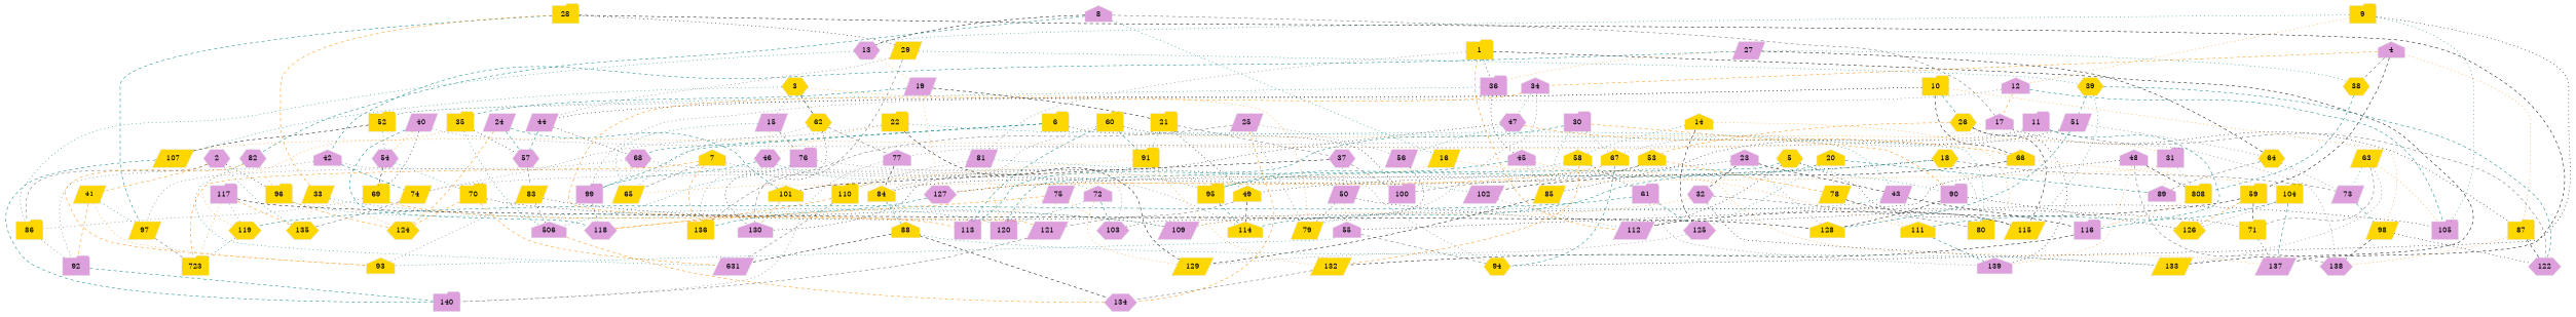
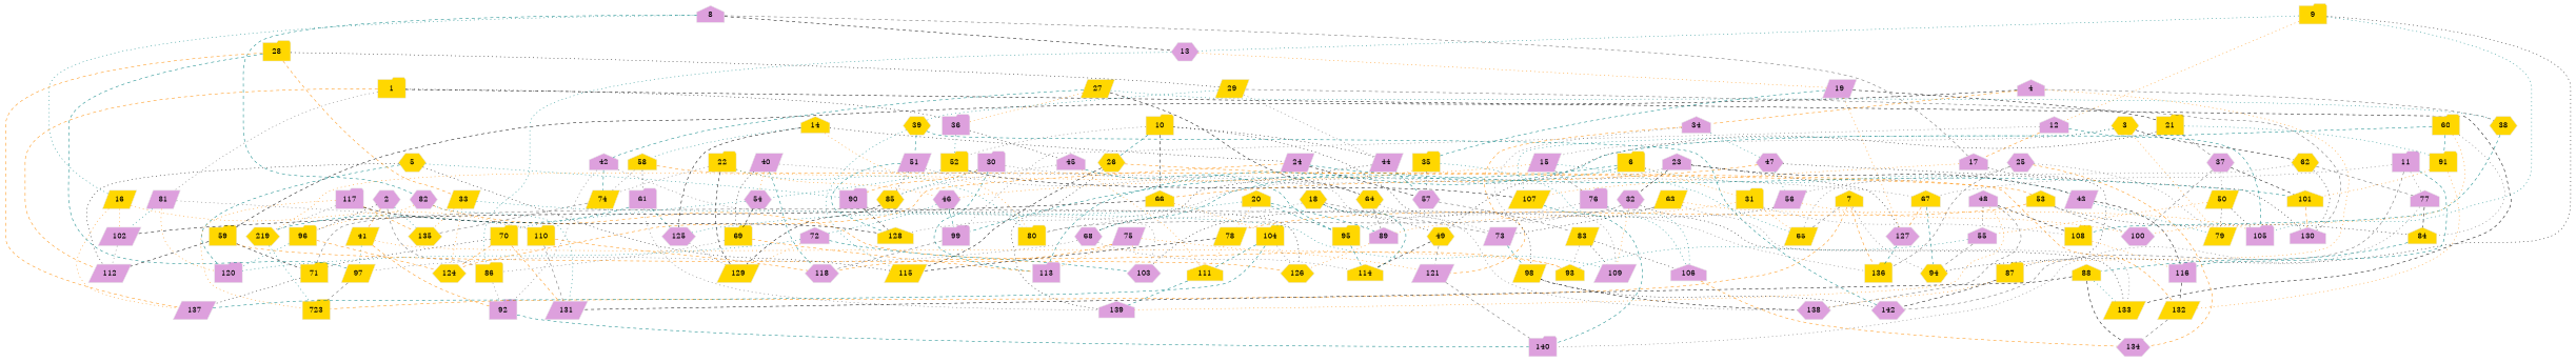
  graph {
    node [color=gray90 fillcolor=gold shape=folder style=filled]
    edge [color=teal style=dotted]
    36 [fillcolor=plum]
    1
    81 [fillcolor=plum shape=parallelogram]
    112 [fillcolor=plum shape=parallelogram]
    133 [shape=parallelogram]
    52
    45 [fillcolor=plum shape=house]
    120 [fillcolor=plum]
    102 [fillcolor=plum shape=parallelogram]
    110
    2 [fillcolor=plum shape=hexagon]
    41 [shape=parallelogram]
    86
    96
    135 [shape=hexagon]
    97 [shape=parallelogram]
    92 [fillcolor=plum]
    93 [shape=house]
    124 [shape=hexagon]
    3 [shape=hexagon]
    15 [fillcolor=plum shape=parallelogram]
    62 [shape=hexagon]
    79 [shape=parallelogram]
    107 [shape=parallelogram]
    65 [shape=parallelogram]
    46 [fillcolor=plum shape=hexagon]
    76 [fillcolor=plum]
    77 [fillcolor=plum shape=house]
    130 [fillcolor=plum shape=house]
    140 [fillcolor=plum]
    4 [fillcolor=plum shape=house]
    34 [fillcolor=plum shape=house]
    38 [shape=hexagon]
    59
    87
    109 [fillcolor=plum shape=parallelogram]
    47 [fillcolor=plum shape=hexagon]
    121 [fillcolor=plum shape=parallelogram]
-   108 [label=808]
+   108
    71
    126 [shape=hexagon]
-   122 [fillcolor=plum shape=hexagon]
+   122 [fillcolor=plum shape=hexagon label=142]
    138 [fillcolor=plum shape=hexagon]
    5 [shape=hexagon]
    90 [fillcolor=plum]
    115 [shape=parallelogram]
    128 [shape=house]
    6
-   31 [fillcolor=plum]
+   31
    43 [fillcolor=plum shape=parallelogram]
    68 [fillcolor=plum shape=hexagon]
    99 [fillcolor=plum]
    89 [fillcolor=plum shape=house]
    116 [fillcolor=plum]
    114 [shape=house]
    118 [fillcolor=plum shape=hexagon]
    7 [shape=house]
    94 [shape=hexagon]
    n59 [label=723]
    136
    8 [fillcolor=plum shape=house]
    13 [fillcolor=plum shape=hexagon]
    16 [shape=parallelogram]
    17 [fillcolor=plum shape=house]
    82 [fillcolor=plum shape=hexagon]
    19 [fillcolor=plum shape=parallelogram]
    137 [fillcolor=plum shape=parallelogram]
-   131 [fillcolor=plum shape=parallelogram label=631]
+   131 [fillcolor=plum shape=parallelogram]
    9
    12 [fillcolor=plum shape=house]
    105 [fillcolor=plum]
    26 [shape=hexagon]
    10
    44 [fillcolor=plum shape=parallelogram]
    98 [shape=parallelogram]
    66 [shape=house]
    53 [shape=house]
    139 [fillcolor=plum shape=house]
    57 [fillcolor=plum shape=hexagon]
    54 [fillcolor=plum shape=hexagon]
    11 [fillcolor=plum]
    67 [shape=house]
    127 [fillcolor=plum shape=hexagon]
    84 [shape=house]
    132 [shape=parallelogram]
    21
    35
    14 [shape=house]
    24 [fillcolor=plum shape=parallelogram]
    58 [shape=house]
    80
    125 [fillcolor=plum shape=hexagon]
    101 [shape=house]
    74 [shape=parallelogram]
    61 [fillcolor=plum]
    129 [shape=parallelogram]
    72 [fillcolor=plum shape=house]
    95
-   106 [fillcolor=plum shape=house label=506]
+   106 [fillcolor=plum shape=house]
    18 [shape=hexagon]
-   49 [shape=house]
+   49 [shape=hexagon]
    73 [fillcolor=plum shape=parallelogram]
    37 [fillcolor=plum shape=hexagon]
    91
-   119 [shape=hexagon]
+   119 [shape=hexagon label=219]
    20 [shape=house]
    78 [shape=parallelogram]
    111 [shape=house]
-   50 [fillcolor=plum shape=parallelogram]
-   100 [fillcolor=plum]
+   50 [shape=parallelogram]
+   100 [fillcolor=plum shape=hexagon]
    22
    23 [fillcolor=plum shape=house]
    32 [fillcolor=plum shape=hexagon]
    83 [shape=parallelogram]
-   25 [fillcolor=plum shape=parallelogram]
+   25 [fillcolor=plum shape=hexagon]
    56 [fillcolor=plum shape=parallelogram]
    134 [fillcolor=plum shape=hexagon]
    103 [fillcolor=plum shape=hexagon]
-   27 [fillcolor=plum shape=parallelogram]
+   27 [shape=parallelogram]
    42 [fillcolor=plum shape=house]
    64 [shape=hexagon]
    28
    29 [shape=parallelogram]
    33 [shape=parallelogram]
    39 [shape=hexagon]
    51 [fillcolor=plum shape=parallelogram]
    30 [fillcolor=plum]
-   85 [shape=parallelogram]
+   85 [shape=hexagon]
    113 [fillcolor=plum]
    55 [fillcolor=plum shape=house]
    104
    40 [fillcolor=plum shape=parallelogram]
    69
    70
    48 [fillcolor=plum shape=house]
    88 [shape=house]
    60
    63 [shape=parallelogram]
    75 [fillcolor=plum shape=parallelogram]
    117 [fillcolor=plum]
    36 -- 52
    36 -- 45 [color=black]
    1 -- 36 [color=black]
    1 -- 81 [color=gray40]
    1 -- 112 [color=darkorange style=dashed]
    1 -- 133 [color=black style=dashed]
    81 -- 120 [color=darkorange]
    81 -- 102
    81 -- 110 [color=gray40]
    52 -- 107 [color=black style=dashed]
    52 -- 54
    45 -- 95 [style=dashed]
    45 -- 111 [color=darkorange]
    45 -- 85 [color=gray40]
    102 -- 112 [color=gray40]
    110 -- 118 [color=darkorange style=dashed]
    110 -- 131 [color=gray40 style=dashed]
    2 -- 41 [color=darkorange style=dashed]
    2 -- 86 [color=gray40 style=dashed]
    2 -- 96 [color=black]
    2 -- 135
    41 -- 97
    41 -- 92 [color=darkorange style=dashed]
    41 -- 93 [color=darkorange]
    86 -- 92 [color=gray40]
    96 -- 120
    96 -- 124 [color=darkorange style=dashed]
    97 -- n59 [color=gray40 style=dashed]
    92 -- 140 [style=dashed]
    3 -- 15 [color=gray40]
    3 -- 62 [color=black style=dashed]
    3 -- 79 [color=darkorange]
    3 -- 107
    15 -- 65
    15 -- 46 [color=darkorange]
    15 -- 76 [color=gray40 style=dashed]
    62 -- 65 [color=gray40]
    62 -- 77 [color=gray40 style=dashed]
    62 -- 130 [color=black]
    107 -- 140 [style=dashed]
    46 -- 99 [style=dashed]
    46 -- 72
    76 -- 136 [color=gray40]
    76 -- 95 [color=gray40]
    76 -- 106
    77 -- 140 [color=gray40]
    77 -- 84 [color=black style=dashed]
    4 -- 34 [color=darkorange style=dashed]
    4 -- 38 [color=gray40 style=dashed]
    4 -- 59 [color=black style=dashed]
    4 -- 87 [color=darkorange]
    34 -- 109 [color=gray40]
    34 -- 47
    34 -- 121 [color=darkorange style=dashed]
    38 -- 108 [style=dashed]
    59 -- 112 [color=black style=dashed]
    59 -- 71 [color=black style=dashed]
    59 -- 126 [color=darkorange style=dashed]
    87 -- 122 [color=black style=dashed]
    87 -- 138 [color=darkorange]
    47 -- 130 [color=black]
    47 -- 66 [color=darkorange style=dashed]
    47 -- 56
    121 -- 140 [color=gray40 style=dashed]
    108 -- 116 [color=darkorange]
    71 -- 137 [color=black]
    5 -- 112 [color=black]
    5 -- 120 [style=dashed]
    5 -- 90
    5 -- 115 [color=black]
    90 -- 126 [color=black]
    90 -- 128 [color=black style=dashed]
    6 -- 31 [color=darkorange]
    6 -- 43
    6 -- 68 [style=dashed]
    6 -- 99 [style=dashed]
    31 -- 65 [color=darkorange]
    31 -- 108 [color=gray40]
    31 -- 89 [color=darkorange]
    43 -- 79
    43 -- 116 [color=black style=dashed]
    68 -- 97 [color=gray40]
    68 -- 114 [color=gray40]
    99 -- 118 [color=gray40 style=dashed]
    89 -- 126 [color=darkorange]
    116 -- 132 [color=black style=dashed]
    7 -- 65 [color=gray40 style=dashed]
    7 -- 94 [color=gray40]
    7 -- n59 [color=darkorange style=dashed]
    7 -- 136 [color=darkorange style=dashed]
    8 -- 13 [color=black style=dashed]
    8 -- 16
    8 -- 17 [color=gray40 style=dashed]
    8 -- 82 [style=dashed]
    13 -- 86
    13 -- 19 [color=darkorange]
    16 -- 102 [color=darkorange]
    16 -- 110 [color=darkorange]
    16 -- 137 [color=darkorange]
    17 -- 107 [color=darkorange]
    17 -- 87 [color=black]
    82 -- 96 [color=darkorange]
    82 -- 93 [color=darkorange style=dashed]
    82 -- 131
    19 -- 127 [color=darkorange]
    19 -- 21 [color=black style=dashed]
    19 -- 35 [style=dashed]
    9 -- 94 [color=black]
    9 -- 13
    9 -- 12 [color=darkorange]
    9 -- 105
    12 -- 99 [color=gray40]
    12 -- 17 [color=darkorange style=dashed]
    12 -- 105 [style=dashed]
    26 -- 115 [color=black style=dashed]
    26 -- 53 [color=darkorange style=dashed]
    26 -- 139 [color=black]
    10 -- 52 [color=gray40]
    10 -- 26 [style=dashed]
    10 -- 44 [color=black]
-   10 -- 98 [color=darkorange]
+   10 -- 98 [color=black]
    10 -- 66 [color=black style=dashed]
    44 -- 68 [color=black]
    44 -- 57 [style=dashed]
    98 -- 122 [color=black]
    98 -- 138 [color=black style=dashed]
    66 -- 102 [color=black style=dashed]
    66 -- 104 [color=darkorange]
    53 -- 84 [color=black]
    53 -- 78 [color=darkorange style=dashed]
    53 -- 100 [color=gray40 style=dashed]
    57 -- 83 [color=gray40 style=dashed]
    54 -- 69 [color=black style=dashed]
    54 -- 70
    11 -- 77 [color=gray40]
    11 -- 122 [color=gray40 style=dashed]
    11 -- 116 [style=dashed]
    11 -- 67 [color=gray40]
    67 -- 94 [style=dashed]
    67 -- 127 [color=darkorange style=dashed]
    127 -- 136 [style=dashed]
    84 -- 88 [style=dashed]
    132 -- 134 [color=gray40 style=dashed]
    21 -- 49 [color=black]
    21 -- 37 [color=gray40 style=dashed]
    21 -- 91
    35 -- 57 [color=black]
    35 -- 106
    35 -- 119 [color=darkorange]
+   14 -- 24 [color=black]
    14 -- 58
    14 -- 80 [color=darkorange]
    14 -- 125 [color=black style=dashed]
    24 -- 124 [color=darkorange style=dashed]
-   24 -- 57 [style=dashed]
+   24 -- 57 [color=black style=dashed]
    24 -- 101 [style=dashed]
    58 -- 132 [color=darkorange style=dashed]
    58 -- 74 [color=gray40]
    58 -- 61 [color=black]
    125 -- 129 [color=gray40]
    101 -- 130 [color=darkorange style=dashed]
    74 -- 135 [color=gray40 style=dashed]
    61 -- 139 [color=gray40]
    61 -- 125 [style=dashed]
    61 -- 119 [style=dashed]
    72 -- 120
    72 -- 129 [color=darkorange]
    72 -- 103 [style=dashed]
    95 -- 114 [style=dashed]
    106 -- 134 [color=darkorange style=dashed]
    18 -- 114 [style=dashed]
    18 -- 80 [color=gray40]
    18 -- 49 [color=black]
    18 -- 73 [color=gray40 style=dashed]
    49 -- 121 [color=gray40 style=dashed]
    49 -- 114 [color=black style=dashed]
    73 -- 98 [style=dashed]
    37 -- 101 [color=black style=dashed]
    37 -- 50 [color=gray40]
    37 -- 100 [color=gray40 style=dashed]
    91 -- 132 [color=darkorange]
    91 -- 101 [color=darkorange]
    119 -- n59
    20 -- 89 [style=dashed]
    20 -- 125
    20 -- 95 [style=dashed]
    20 -- 78 [color=darkorange]
    78 -- 115 [color=black style=dashed]
    78 -- 111 [color=darkorange]
    111 -- 139 [style=dashed]
    50 -- 79 [color=black]
    50 -- 105 [color=black]
    50 -- 55 [color=darkorange]
    22 -- 46 [color=darkorange]
    22 -- 80
    22 -- 74 [color=gray40]
    22 -- 129 [color=black style=dashed]
    23 -- 128 [color=gray40]
    23 -- 43 [color=black style=dashed]
    23 -- 127 [color=black]
    23 -- 32 [color=black style=dashed]
    32 -- 133 [color=black]
    32 -- 109 [color=darkorange]
    32 -- 80 [color=gray40 style=dashed]
    83 -- 93 [color=gray40]
    83 -- 109 [color=black]
    83 -- 106 [color=black]
    25 -- 79 [color=gray40]
    25 -- 136 [color=gray40 style=dashed]
    25 -- 56 [color=gray40]
    25 -- 134 [color=darkorange style=dashed]
    56 -- 100 [color=darkorange]
    56 -- 103 [color=black]
    27 -- 36 [color=darkorange]
    27 -- 38
    27 -- 42 [style=dashed]
    27 -- 64 [color=black style=dashed]
    42 -- 92 [color=gray40]
    42 -- 74 [style=dashed]
    42 -- 103 [color=gray40]
    64 -- 89 [color=gray40 style=dashed]
    64 -- 73 [color=gray40]
    28 -- 97 [style=dashed]
-   28 -- 137 [color=black style=dashed]
+   28 -- 137 [color=darkorange style=dashed]
    28 -- 29 [color=black]
    28 -- 33 [color=darkorange style=dashed]
    29 -- 130 [color=gray40 style=dashed]
    29 -- 44 [color=gray40]
    29 -- 39
    33 -- 135 [color=darkorange]
    33 -- 124 [color=darkorange]
    33 -- 109
    39 -- 122 [style=dashed]
    39 -- 115
    39 -- 51 [style=dashed]
    51 -- 128 [style=dashed]
    51 -- 64 [color=gray40]
    51 -- 85 [color=black]
    30 -- 90 [color=darkorange style=dashed]
    30 -- 67 [color=gray40]
    30 -- 85
    30 -- 113 [style=dashed]
    85 -- 129 [color=black style=dashed]
    55 -- 93
    55 -- 94 [color=gray40 style=dashed]
    104 -- 126 [color=gray40]
    104 -- 137 [style=dashed]
    104 -- 111 [style=dashed]
    40 -- 138 [color=gray40]
    40 -- 118 [style=dashed]
    40 -- 54 [color=darkorange]
    40 -- 69 [color=black]
    69 -- 86 [color=gray40]
    69 -- 113 [color=darkorange style=dashed]
    70 -- 124 [color=darkorange style=dashed]
    70 -- 71 [color=black]
    70 -- 131 [color=darkorange style=dashed]
    48 -- 108 [color=black style=dashed]
    48 -- 138 [color=gray40 style=dashed]
    48 -- 139 [color=darkorange]
    48 -- 55 [color=black]
    88 -- 133
    88 -- 131 [color=black style=dashed]
    88 -- 134 [color=black style=dashed]
    60 -- 84 [color=gray40]
    60 -- 91 [style=dashed]
-   60 -- 100 [color=black]
+   60 -- 100 [color=darkorange]
    60 -- 113 [style=dashed]
    63 -- 133 [color=gray40]
    63 -- 71 [color=gray40 style=dashed]
    63 -- 105 [color=darkorange]
-   63 -- 73
+   63 -- 73 [color=black]
    75 -- 121 [color=darkorange]
    75 -- 118 [color=darkorange style=dashed]
    75 -- 103 [color=darkorange]
    75 -- 113 [color=darkorange]
    117 -- 135 [color=darkorange style=dashed]
    117 -- 128 [color=black style=dashed]
    117 -- n59 [color=darkorange]
    117 -- 119 [color=gray40]
  }
